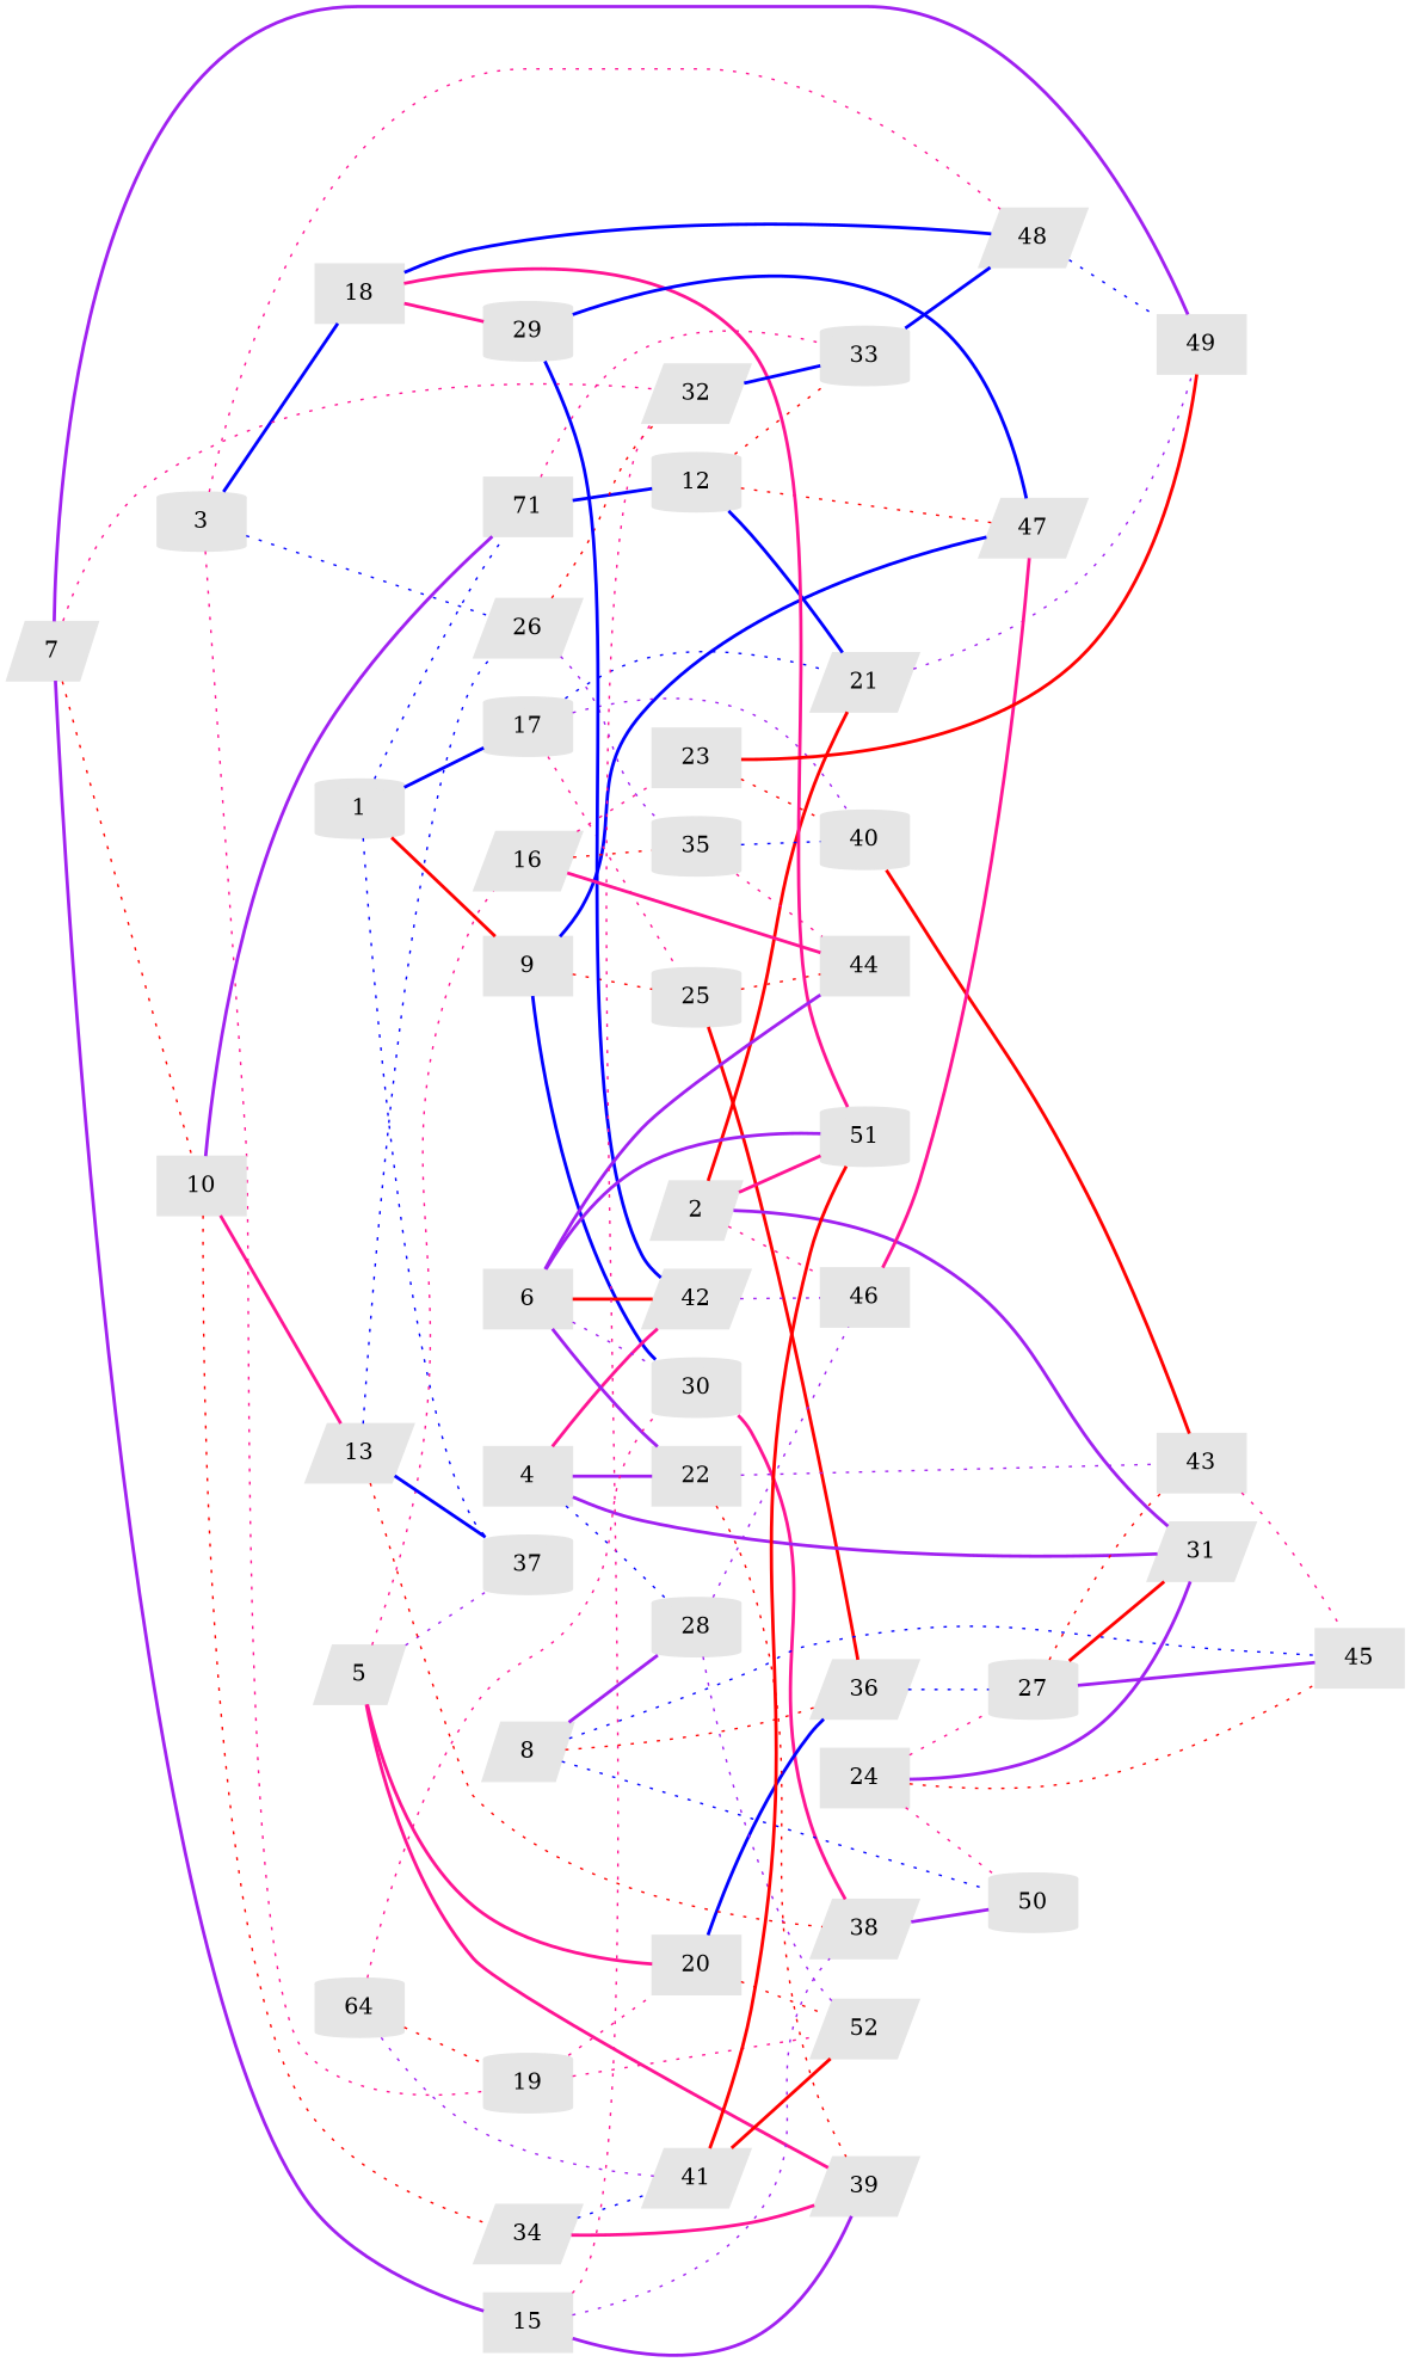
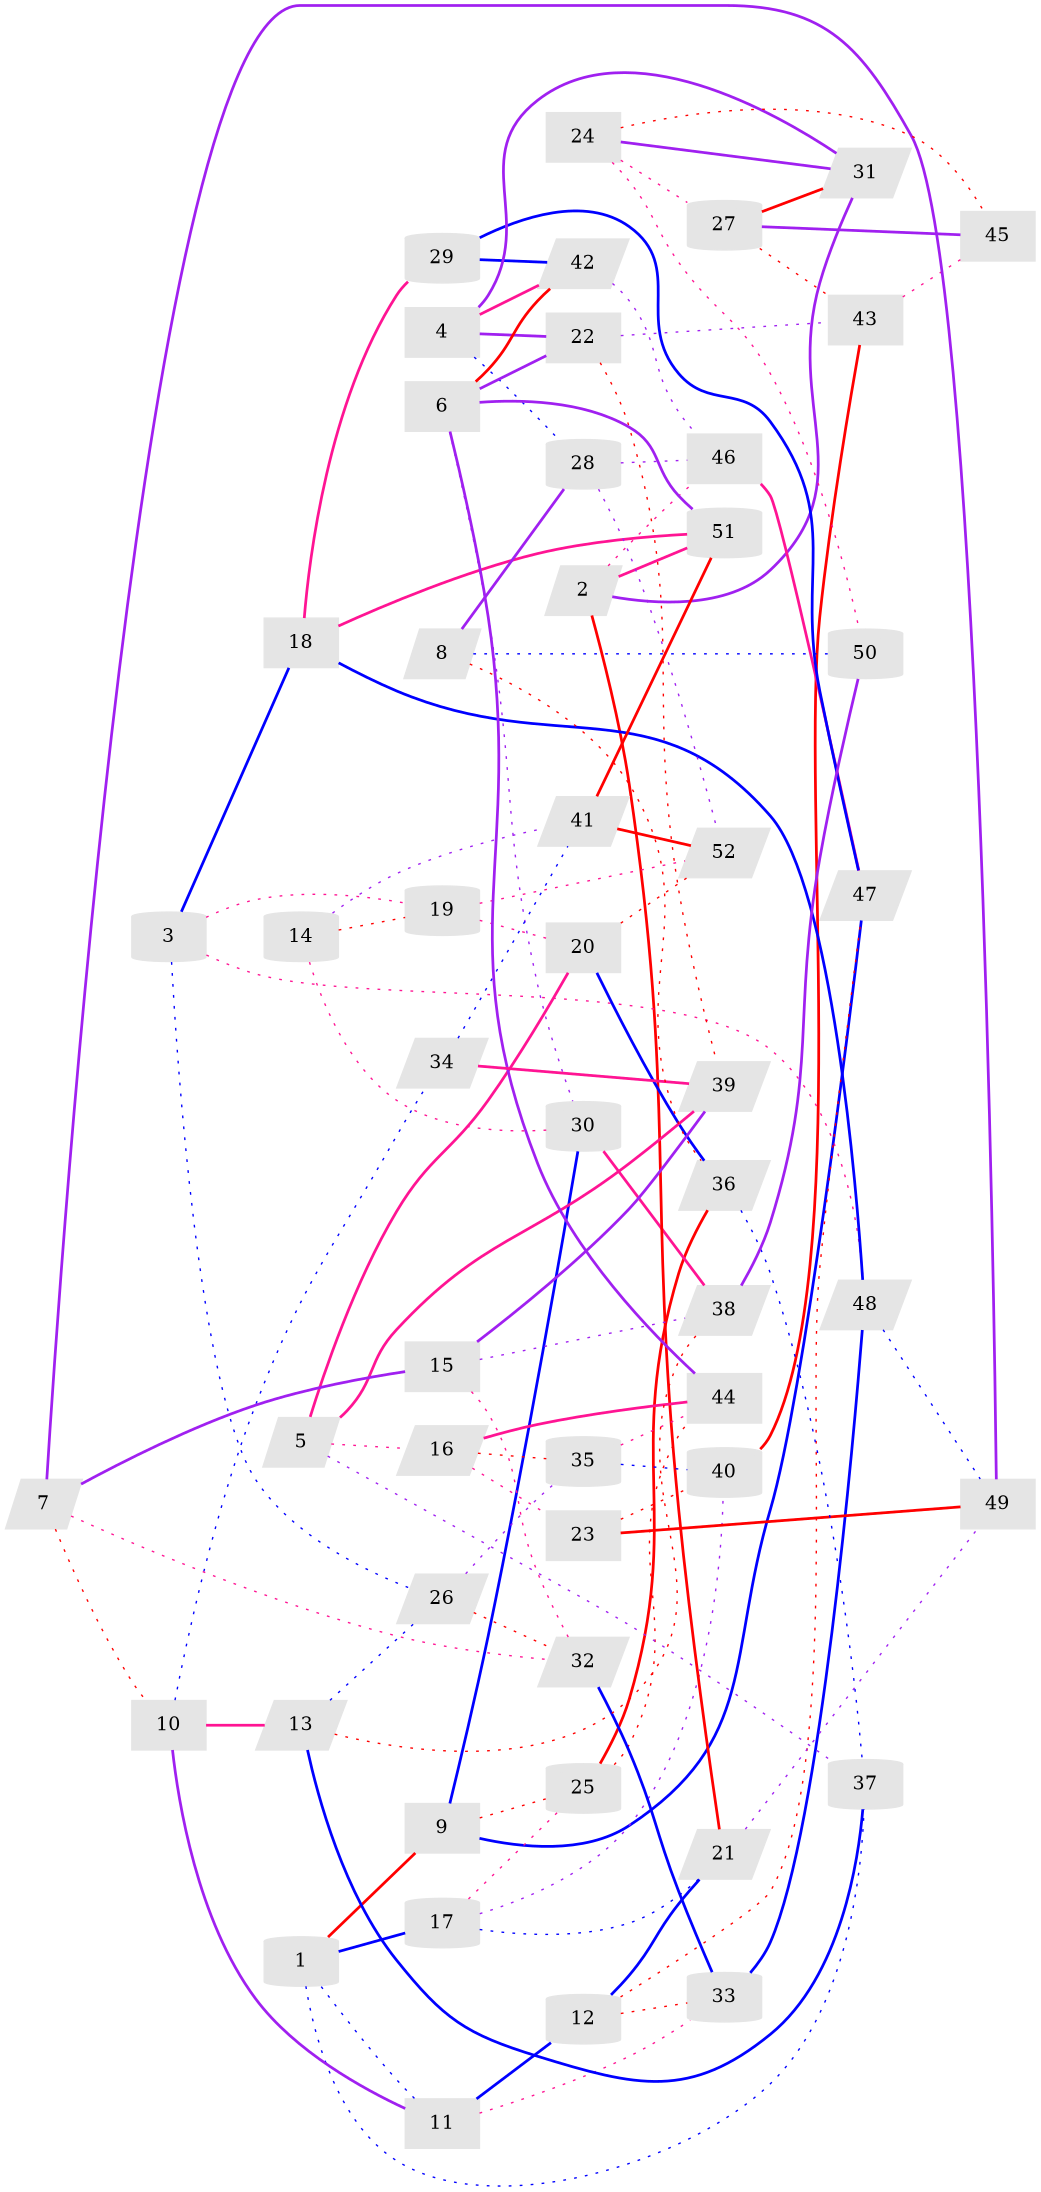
  graph {
    rankdir=LR
    node [color=gray90 shape=parallelogram style=filled]
    edge [color=deeppink style=dotted]
    1 [shape=cylinder]
    9 [shape=box]
-   11 [shape=box label=71]
+   11 [shape=box]
    17 [shape=cylinder]
    37 [shape=cylinder]
    25 [shape=cylinder]
    30 [shape=cylinder]
    47
    12 [shape=cylinder]
    33 [shape=cylinder]
    21
    40 [shape=cylinder]
    2
    31
    46 [shape=box]
    51 [shape=cylinder]
    49 [shape=box]
    3 [shape=cylinder]
    18 [shape=box]
    19 [shape=cylinder]
    26
    48
    29 [shape=cylinder]
    20 [shape=box]
    52
    32
    35 [shape=cylinder]
    4 [shape=box]
    22 [shape=box]
    28 [shape=cylinder]
    42
    39
    43 [shape=box]
    5
    16
    44 [shape=box]
    23 [shape=box]
    36
    6 [shape=box]
    10 [shape=box]
    7
    15 [shape=box]
    13
    34
    38
    8
    45 [shape=box]
    50 [shape=cylinder]
    41
-   14 [shape=cylinder label=64]
+   14 [shape=cylinder]
    24 [shape=box]
    27 [shape=cylinder]
    1 -- 9 [color=red style=bold]
    1 -- 11 [color=blue]
    1 -- 17 [color=blue style=bold]
    1 -- 37 [color=blue]
    9 -- 25 [color=red]
    9 -- 30 [color=blue style=bold]
    9 -- 47 [color=blue style=bold]
    11 -- 12 [color=blue style=bold]
    11 -- 33
    17 -- 25
    17 -- 21 [color=blue]
    17 -- 40 [color=purple]
    25 -- 44 [color=red]
    25 -- 36 [color=red style=bold]
    30 -- 38 [style=bold]
    12 -- 47 [color=red]
    12 -- 33 [color=red]
    12 -- 21 [color=blue style=bold]
    33 -- 48 [color=blue style=bold]
    21 -- 49 [color=purple]
    40 -- 43 [color=red style=bold]
    2 -- 21 [color=red style=bold]
    2 -- 31 [color=purple style=bold]
    2 -- 46
    2 -- 51 [style=bold]
    46 -- 47 [style=bold]
    3 -- 18 [color=blue style=bold]
    3 -- 19
    3 -- 26 [color=blue]
    3 -- 48
    18 -- 51 [style=bold]
    18 -- 48 [color=blue style=bold]
    18 -- 29 [style=bold]
    19 -- 20
    19 -- 52
    26 -- 32 [color=red]
    26 -- 35 [color=purple]
    48 -- 49 [color=blue]
    29 -- 47 [color=blue style=bold]
    29 -- 42 [color=blue style=bold]
    20 -- 52 [color=red]
    20 -- 36 [color=blue style=bold]
    32 -- 33 [color=blue style=bold]
    35 -- 40 [color=blue]
    35 -- 44
    4 -- 31 [color=purple style=bold]
    4 -- 22 [color=purple style=bold]
    4 -- 28 [color=blue]
    4 -- 42 [style=bold]
    22 -- 39 [color=red]
    22 -- 43 [color=purple]
    28 -- 46 [color=purple]
    28 -- 52 [color=purple]
    42 -- 46 [color=purple]
    43 -- 45
    5 -- 37 [color=purple]
    5 -- 20 [style=bold]
    5 -- 39 [style=bold]
    5 -- 16
    16 -- 35 [color=red]
    16 -- 44 [style=bold]
    16 -- 23
    23 -- 40 [color=red]
    23 -- 49 [color=red style=bold]
-   36 -- 27 [color=blue]
+   36 -- 37 [color=blue]
    6 -- 30 [color=purple]
    6 -- 51 [color=purple style=bold]
    6 -- 22 [color=purple style=bold]
    6 -- 42 [color=red style=bold]
    6 -- 44 [color=purple style=bold]
    10 -- 11 [color=purple style=bold]
    10 -- 13 [style=bold]
-   10 -- 34 [color=red]
+   10 -- 34 [color=blue]
    7 -- 49 [color=purple style=bold]
    7 -- 32
    7 -- 10 [color=red]
    7 -- 15 [color=purple style=bold]
    15 -- 32
    15 -- 39 [color=purple style=bold]
    15 -- 38 [color=purple]
    13 -- 37 [color=blue style=bold]
    13 -- 26 [color=blue]
    13 -- 38 [color=red]
    34 -- 39 [style=bold]
    34 -- 41 [color=blue]
    38 -- 50 [color=purple style=bold]
    8 -- 28 [color=purple style=bold]
    8 -- 36 [color=red]
-   8 -- 45 [color=blue]
    8 -- 50 [color=blue]
    41 -- 51 [color=red style=bold]
    41 -- 52 [color=red style=bold]
    14 -- 30
    14 -- 19 [color=red]
    14 -- 41 [color=purple]
    24 -- 31 [color=purple style=bold]
    24 -- 45 [color=red]
    24 -- 50
    24 -- 27
    27 -- 31 [color=red style=bold]
    27 -- 43 [color=red]
    27 -- 45 [color=purple style=bold]
  }
